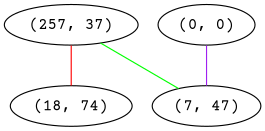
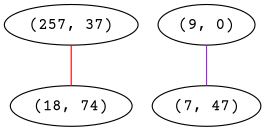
  graph {
    fontname="Courier Prime"
    node [fontname="Courier Prime"]
    edge [fontname="Courier Prime"]
    "(257, 37)"
    "(18, 74)"
    n3 [label="(7, 47)"]
-   "(0, 0)"
+   "(0, 0)" [label="(9, 0)"]
    "(257, 37)" -- "(18, 74)" [color=red weight=1]
-   "(257, 37)" -- n3 [color=green weight=2]
    "(0, 0)" -- n3 [color=purple weight=4]
  }
